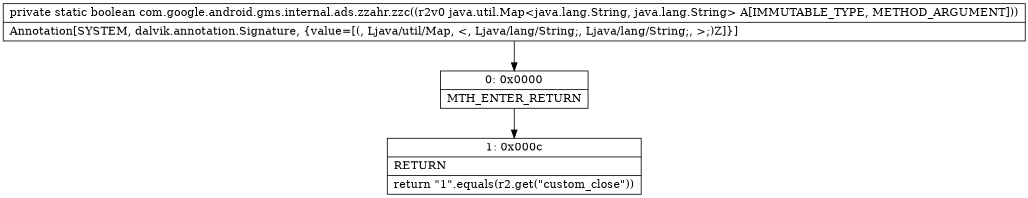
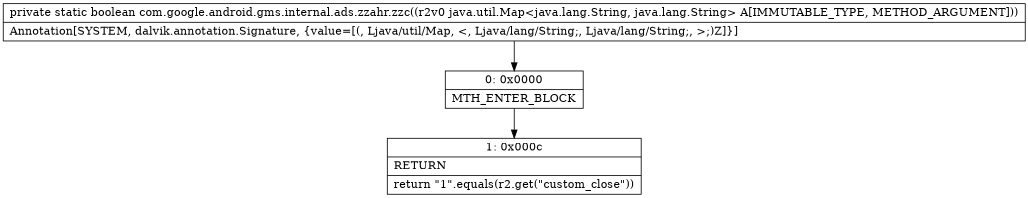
  digraph {
    node [shape=record]
-   n1 [label="{0\:\ 0x0000|MTH_ENTER_RETURN\l}"]
+   n1 [label="{0\:\ 0x0000|MTH_ENTER_BLOCK\l}"]
    n2 [label="{1\:\ 0x000c|RETURN\l|return \"1\".equals(r2.get(\"custom_close\"))\l}"]
    n3 [label="{private static boolean com.google.android.gms.internal.ads.zzahr.zzc((r2v0 java.util.Map\<java.lang.String, java.lang.String\> A[IMMUTABLE_TYPE, METHOD_ARGUMENT]))  | Annotation[SYSTEM, dalvik.annotation.Signature, \{value=[(, Ljava\/util\/Map, \<, Ljava\/lang\/String;, Ljava\/lang\/String;, \>;)Z]\}]\l}"]
    n1 -> n2
    n3 -> n1
  }
